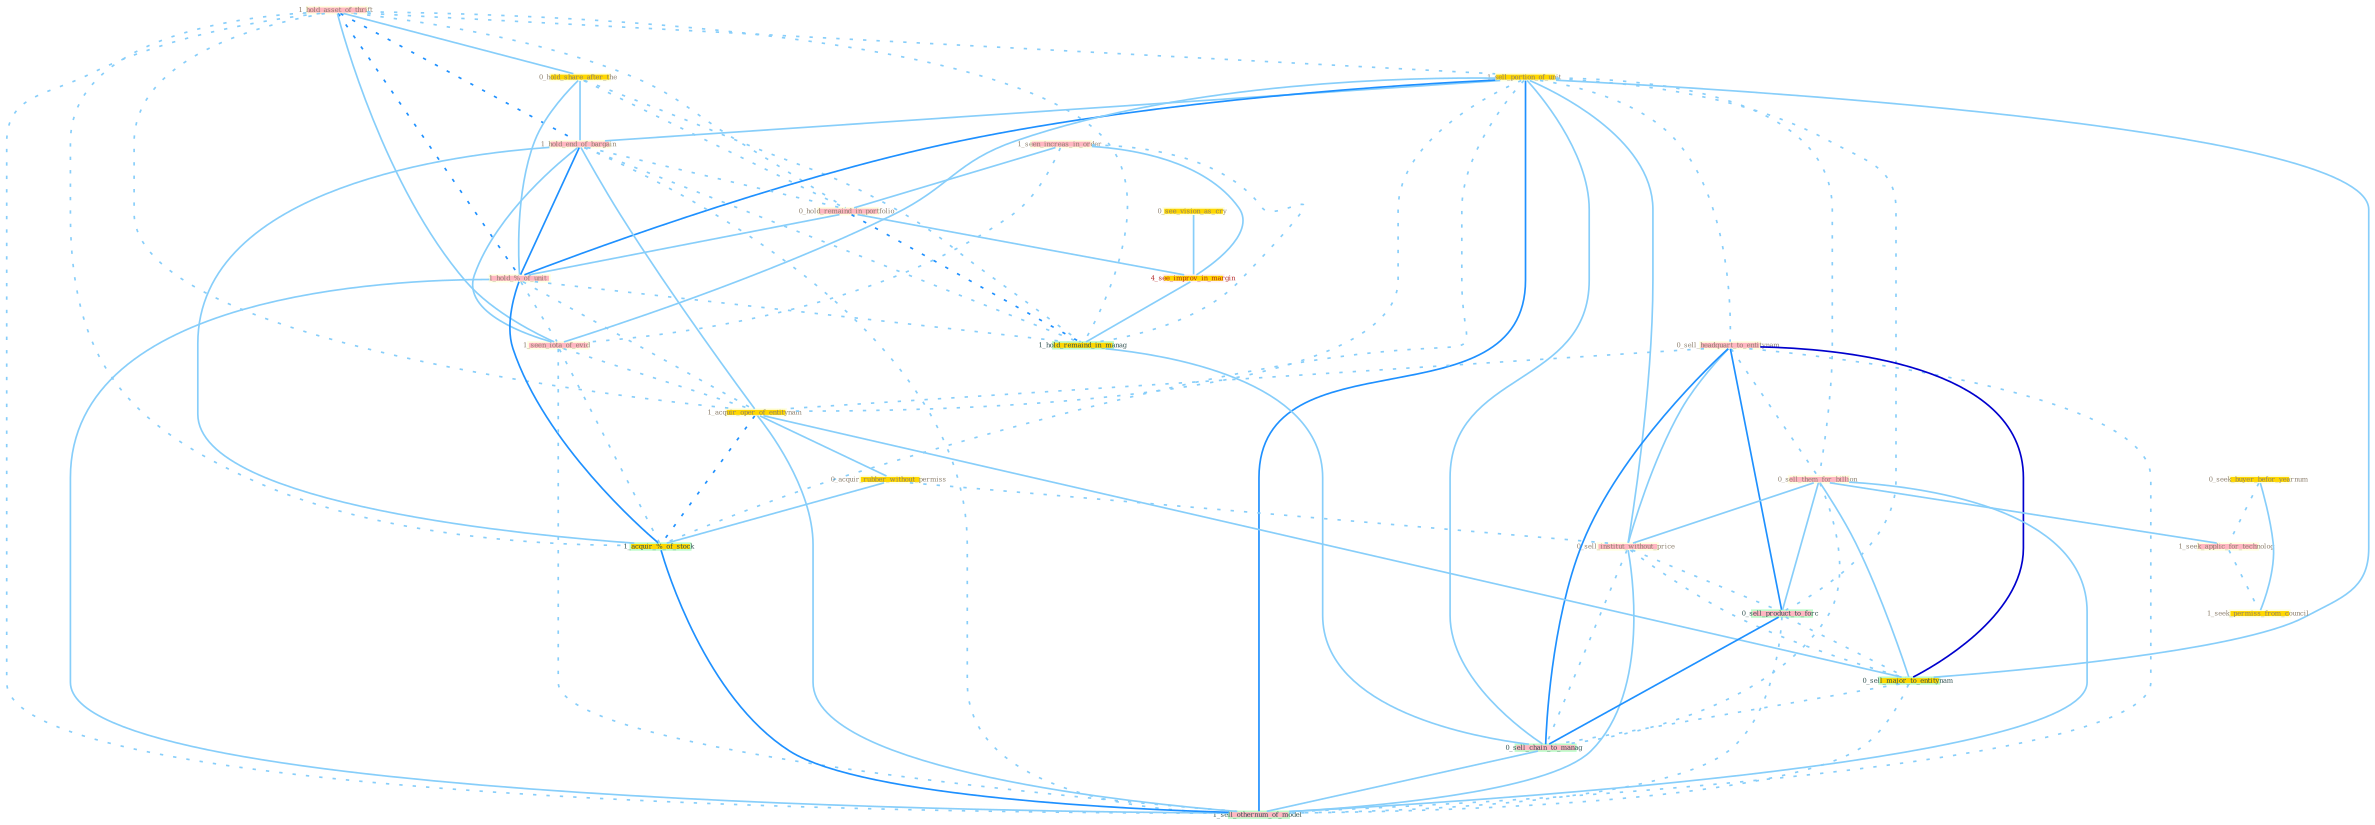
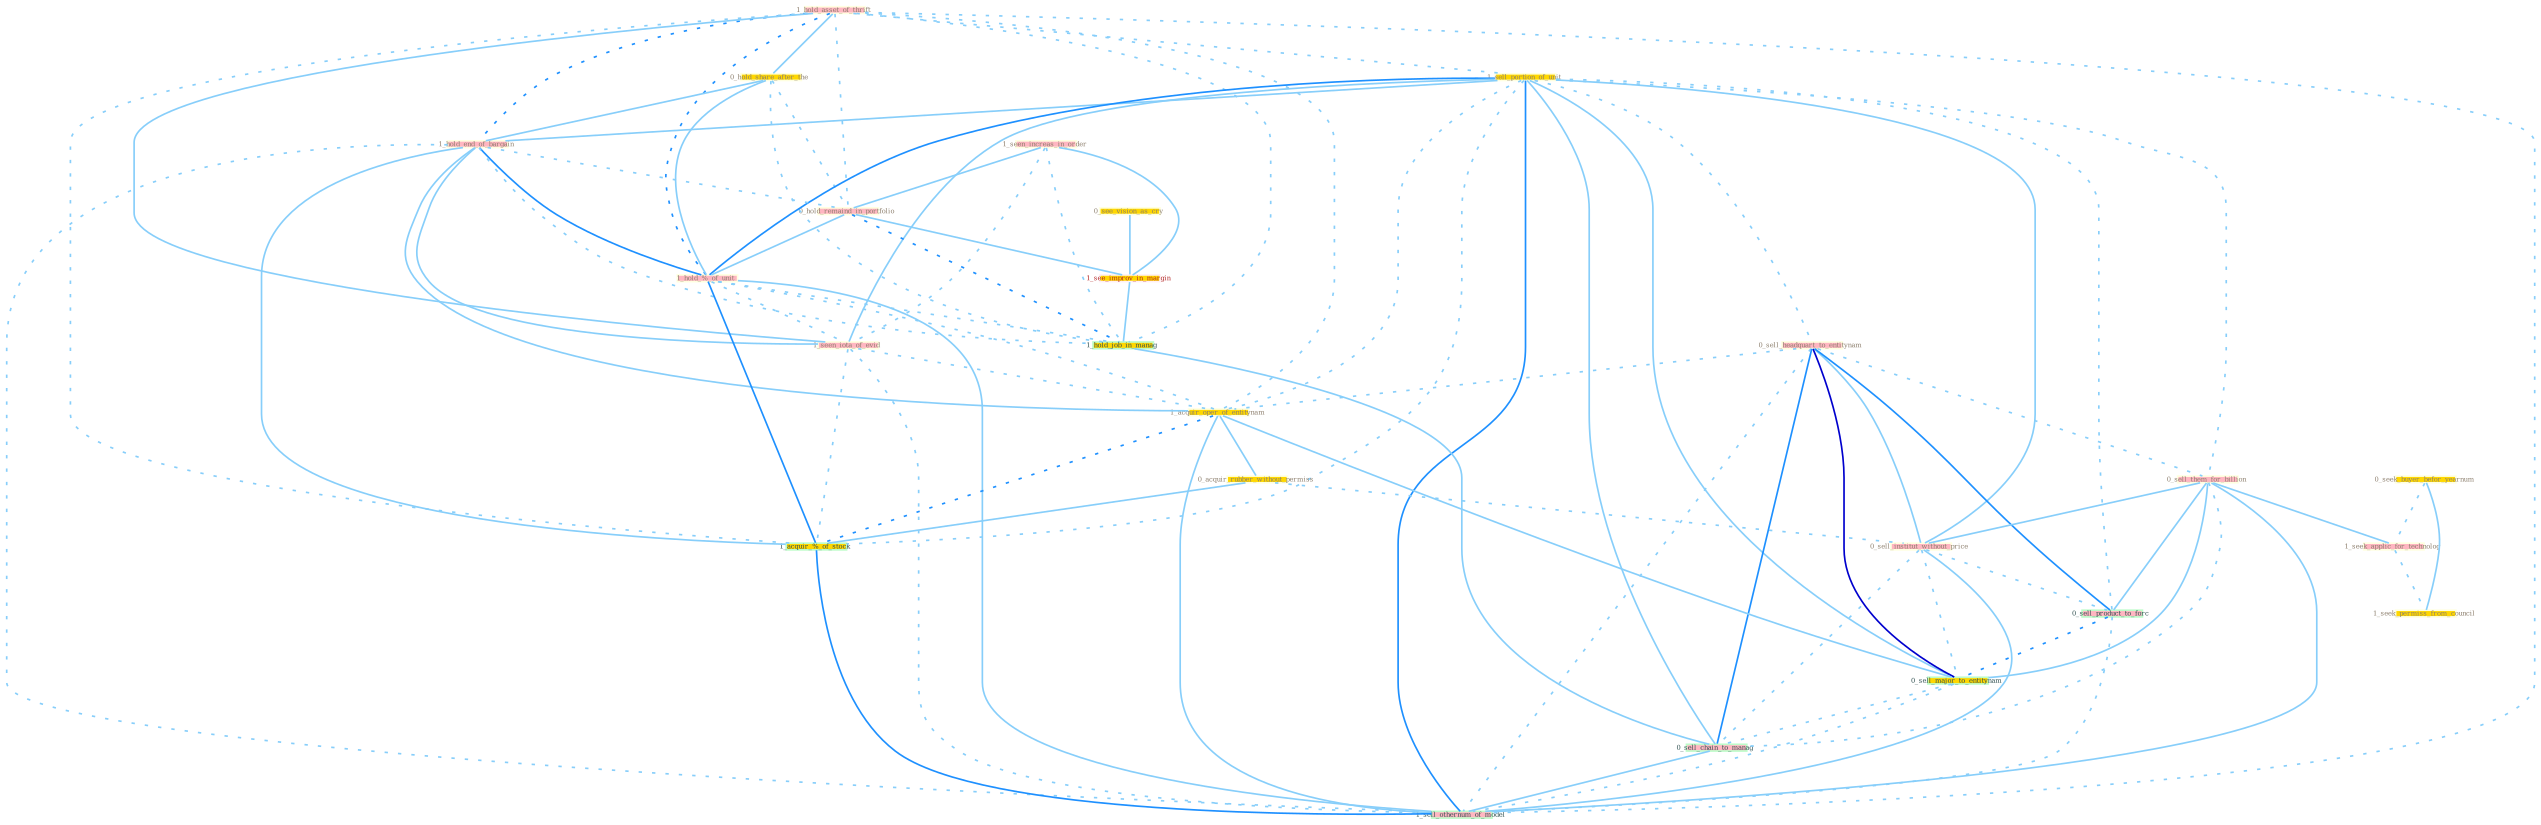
  graph {
    node [color="#ffffe0" fillcolor=lightpink fixedsize=true fontcolor="#8b7d6b" fontsize=4 shape=polygon style=filled]
    edge [color="#87cefa" style=solid w=1]
    "1_hold_asset_of_thrift " [height=.06 width=.5]
    "0_hold_share_after_the " [fillcolor=gold height=.06 width=.5]
    "1_sell_portion_of_unit " [fillcolor=gold height=.06 width=.5]
    "0_sell_headquart_to_entitynam " [height=.06 width=.5]
    "1_seen_increas_in_order " [height=.06 width=.5]
    "1_hold_end_of_bargain " [height=.06 width=.5]
    "0_sell_them_for_billion " [height=.06 width=.5]
    "0_hold_remaind_in_portfolio " [height=.06 width=.5]
    "0_seek_buyer_befor_yearnum " [fillcolor=gold height=.06 width=.5]
    "1_seek_applic_for_technolog " [height=.06 width=.5]
    "0_see_vision_as_cry " [fillcolor=gold height=.06 width=.5]
    "1_hold_%_of_unit " [height=.06 width=.5]
    "1_seen_iota_of_evid " [height=.06 width=.5]
    "1_acquir_oper_of_entitynam " [fillcolor=gold height=.06 width=.5]
    "0_acquir_rubber_without_permiss " [fillcolor=gold height=.06 width=.5]
    "0_sell_institut_without_price " [height=.06 width=.5]
    "1_seek_permiss_from_council " [fillcolor=gold height=.06 width=.5]
-   "1_see_improv_in_margin " [color="#fff0f5" fillcolor=gold fontcolor="#b22222" height=.06 width=.5 label="4_see_improv_in_margin"]
+   "1_see_improv_in_margin " [color="#fff0f5" fillcolor=gold fontcolor="#b22222" height=.06 width=.5]
    "1_acquir_%_of_stock " [color="#BDFCC9" fillcolor=gold fontcolor="#2f4f4f" height=.06 width=.5]
-   "1_hold_job_in_manag " [color="#BDFCC9" fillcolor=gold fontcolor="#2f4f4f" height=.06 width=.5 label="1_hold_remaind_in_manag"]
+   "1_hold_job_in_manag " [color="#BDFCC9" fillcolor=gold fontcolor="#2f4f4f" height=.06 width=.5]
    "1_sell_othernum_of_model " [color="#BDFCC9" fontcolor="#2f4f4f" height=.06 width=.5]
    "0_sell_product_to_forc " [color="#BDFCC9" fontcolor="#2f4f4f" height=.06 width=.5]
    "0_sell_major_to_entitynam " [color="#BDFCC9" fillcolor=gold fontcolor="#2f4f4f" height=.06 width=.5]
    "0_sell_chain_to_manag " [color="#BDFCC9" fontcolor="#2f4f4f" height=.06 width=.5]
    subgraph sub_1 {
      "1_hold_asset_of_thrift "
      "0_hold_share_after_the "
      "1_sell_portion_of_unit "
      "0_sell_headquart_to_entitynam "
      "1_seen_increas_in_order "
      "1_hold_end_of_bargain "
      "0_sell_them_for_billion "
      "0_hold_remaind_in_portfolio "
      "0_seek_buyer_befor_yearnum "
      "1_seek_applic_for_technolog "
      "0_see_vision_as_cry "
      "1_hold_%_of_unit "
      "1_seen_iota_of_evid "
      "1_acquir_oper_of_entitynam "
      "0_acquir_rubber_without_permiss "
      "0_sell_institut_without_price "
      "1_seek_permiss_from_council "
    }
    subgraph sub_2 {
      "1_see_improv_in_margin "
    }
    "1_hold_asset_of_thrift " -- "0_hold_share_after_the "
    "1_hold_asset_of_thrift " -- "1_sell_portion_of_unit " [style=dotted]
    "1_hold_asset_of_thrift " -- "1_hold_end_of_bargain " [color="#1e90ff" style=dotted w=2]
    "1_hold_asset_of_thrift " -- "0_hold_remaind_in_portfolio " [style=dotted]
    "1_hold_asset_of_thrift " -- "1_hold_%_of_unit " [color="#1e90ff" style=dotted w=2]
    "1_hold_asset_of_thrift " -- "1_seen_iota_of_evid "
    "1_hold_asset_of_thrift " -- "1_acquir_oper_of_entitynam " [style=dotted]
    "1_hold_asset_of_thrift " -- "1_acquir_%_of_stock " [style=dotted]
    "1_hold_asset_of_thrift " -- "1_hold_job_in_manag " [style=dotted]
    "1_hold_asset_of_thrift " -- "1_sell_othernum_of_model " [style=dotted]
    "0_hold_share_after_the " -- "1_hold_end_of_bargain "
    "0_hold_share_after_the " -- "0_hold_remaind_in_portfolio " [style=dotted]
    "0_hold_share_after_the " -- "1_hold_%_of_unit "
    "0_hold_share_after_the " -- "1_hold_job_in_manag " [style=dotted]
    "1_sell_portion_of_unit " -- "0_sell_headquart_to_entitynam " [style=dotted]
    "1_sell_portion_of_unit " -- "1_hold_end_of_bargain "
    "1_sell_portion_of_unit " -- "0_sell_them_for_billion " [style=dotted]
    "1_sell_portion_of_unit " -- "1_hold_%_of_unit " [color="#1e90ff" w=2]
    "1_sell_portion_of_unit " -- "1_seen_iota_of_evid "
    "1_sell_portion_of_unit " -- "1_acquir_oper_of_entitynam " [style=dotted]
    "1_sell_portion_of_unit " -- "0_sell_institut_without_price "
    "1_sell_portion_of_unit " -- "1_acquir_%_of_stock " [style=dotted]
    "1_sell_portion_of_unit " -- "1_sell_othernum_of_model " [color="#1e90ff" w=2]
    "1_sell_portion_of_unit " -- "0_sell_product_to_forc " [style=dotted]
    "1_sell_portion_of_unit " -- "0_sell_major_to_entitynam "
    "1_sell_portion_of_unit " -- "0_sell_chain_to_manag "
    "0_sell_headquart_to_entitynam " -- "0_sell_them_for_billion " [style=dotted]
    "0_sell_headquart_to_entitynam " -- "1_acquir_oper_of_entitynam " [style=dotted]
    "0_sell_headquart_to_entitynam " -- "0_sell_institut_without_price "
    "0_sell_headquart_to_entitynam " -- "1_sell_othernum_of_model " [style=dotted]
    "0_sell_headquart_to_entitynam " -- "0_sell_product_to_forc " [color="#1e90ff" w=2]
    "0_sell_headquart_to_entitynam " -- "0_sell_major_to_entitynam " [color="#0000cd" w=3]
    "0_sell_headquart_to_entitynam " -- "0_sell_chain_to_manag " [color="#1e90ff" w=2]
    "1_seen_increas_in_order " -- "0_hold_remaind_in_portfolio "
    "1_seen_increas_in_order " -- "1_seen_iota_of_evid " [style=dotted]
    "1_seen_increas_in_order " -- "1_see_improv_in_margin "
    "1_seen_increas_in_order " -- "1_hold_job_in_manag " [style=dotted]
    "1_hold_end_of_bargain " -- "0_hold_remaind_in_portfolio " [style=dotted]
    "1_hold_end_of_bargain " -- "1_hold_%_of_unit " [color="#1e90ff" w=2]
    "1_hold_end_of_bargain " -- "1_seen_iota_of_evid "
    "1_hold_end_of_bargain " -- "1_acquir_oper_of_entitynam "
    "1_hold_end_of_bargain " -- "1_acquir_%_of_stock "
    "1_hold_end_of_bargain " -- "1_hold_job_in_manag " [style=dotted]
    "1_hold_end_of_bargain " -- "1_sell_othernum_of_model " [style=dotted]
    "0_sell_them_for_billion " -- "1_seek_applic_for_technolog "
    "0_sell_them_for_billion " -- "0_sell_institut_without_price "
    "0_sell_them_for_billion " -- "1_sell_othernum_of_model "
    "0_sell_them_for_billion " -- "0_sell_product_to_forc "
    "0_sell_them_for_billion " -- "0_sell_major_to_entitynam "
    "0_sell_them_for_billion " -- "0_sell_chain_to_manag " [style=dotted]
    "0_hold_remaind_in_portfolio " -- "1_hold_%_of_unit "
    "0_hold_remaind_in_portfolio " -- "1_see_improv_in_margin "
    "0_hold_remaind_in_portfolio " -- "1_hold_job_in_manag " [color="#1e90ff" style=dotted w=2]
    "0_seek_buyer_befor_yearnum " -- "1_seek_applic_for_technolog " [style=dotted]
    "0_seek_buyer_befor_yearnum " -- "1_seek_permiss_from_council "
    "1_seek_applic_for_technolog " -- "1_seek_permiss_from_council " [style=dotted]
    "0_see_vision_as_cry " -- "1_see_improv_in_margin "
    "1_hold_%_of_unit " -- "1_seen_iota_of_evid " [style=dotted]
    "1_hold_%_of_unit " -- "1_acquir_oper_of_entitynam " [style=dotted]
    "1_hold_%_of_unit " -- "1_acquir_%_of_stock " [color="#1e90ff" w=2]
    "1_hold_%_of_unit " -- "1_hold_job_in_manag " [style=dotted]
    "1_hold_%_of_unit " -- "1_sell_othernum_of_model "
    "1_seen_iota_of_evid " -- "1_acquir_oper_of_entitynam " [style=dotted]
    "1_seen_iota_of_evid " -- "1_acquir_%_of_stock " [style=dotted]
    "1_seen_iota_of_evid " -- "1_sell_othernum_of_model " [style=dotted]
    "1_acquir_oper_of_entitynam " -- "0_acquir_rubber_without_permiss "
    "1_acquir_oper_of_entitynam " -- "1_acquir_%_of_stock " [color="#1e90ff" style=dotted w=2]
    "1_acquir_oper_of_entitynam " -- "1_sell_othernum_of_model "
    "1_acquir_oper_of_entitynam " -- "0_sell_major_to_entitynam "
    "0_acquir_rubber_without_permiss " -- "0_sell_institut_without_price " [style=dotted]
    "0_acquir_rubber_without_permiss " -- "1_acquir_%_of_stock "
    "0_sell_institut_without_price " -- "1_sell_othernum_of_model "
    "0_sell_institut_without_price " -- "0_sell_product_to_forc " [style=dotted]
    "0_sell_institut_without_price " -- "0_sell_major_to_entitynam " [style=dotted]
    "0_sell_institut_without_price " -- "0_sell_chain_to_manag " [style=dotted]
    "1_see_improv_in_margin " -- "1_hold_job_in_manag "
    "1_acquir_%_of_stock " -- "1_sell_othernum_of_model " [color="#1e90ff"]
    "1_hold_job_in_manag " -- "0_sell_chain_to_manag "
    "0_sell_product_to_forc " -- "1_sell_othernum_of_model " [style=dotted]
-   "0_sell_product_to_forc " -- "0_sell_major_to_entitynam " [style=dotted w=2]
-   "0_sell_product_to_forc " -- "0_sell_chain_to_manag " [color="#1e90ff" w=2]
+   "0_sell_product_to_forc " -- "0_sell_major_to_entitynam " [color="#1e90ff" style=dotted w=2]
    "0_sell_major_to_entitynam " -- "1_sell_othernum_of_model " [style=dotted]
    "0_sell_major_to_entitynam " -- "0_sell_chain_to_manag " [style=dotted w=2]
    "0_sell_chain_to_manag " -- "1_sell_othernum_of_model "
  }
